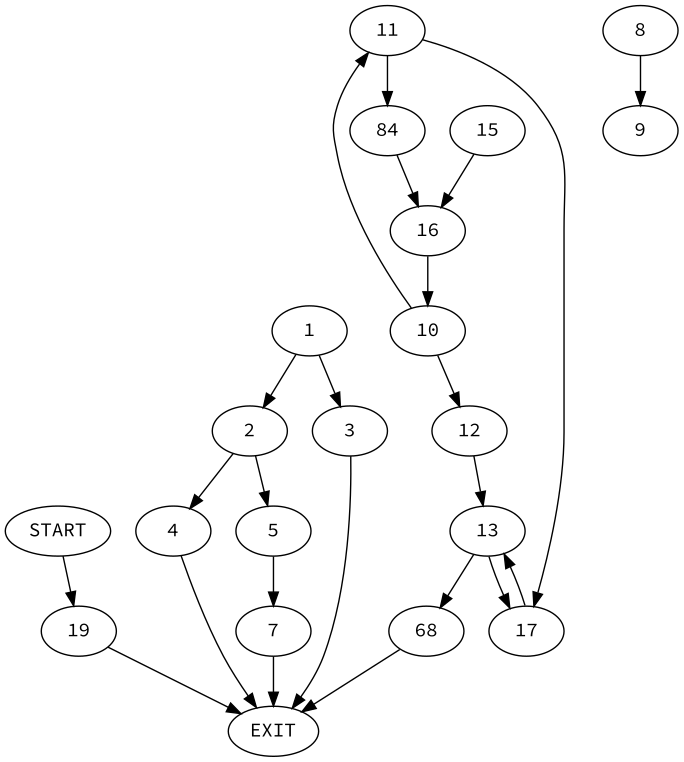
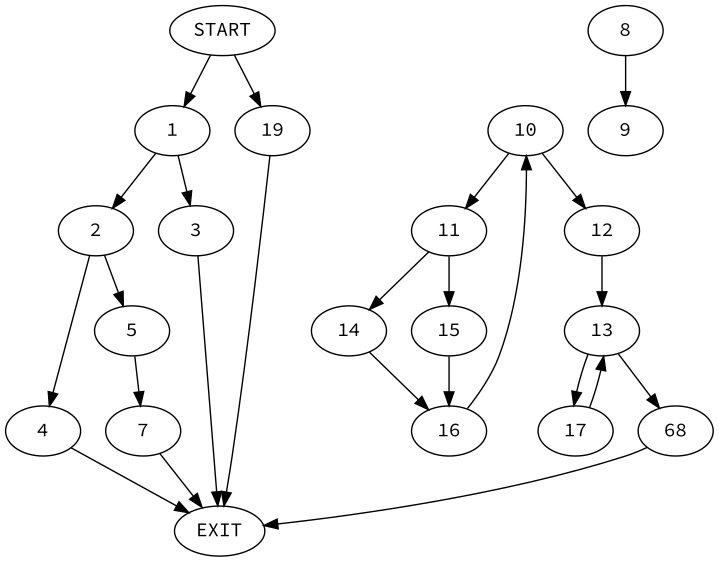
  digraph {
    fontname="Source Code Pro"
    node [fontname="Source Code Pro"]
    edge [fontname="Source Code Pro"]
    n1 [label=START]
    1
    19
    2
    3
    n6 [label=EXIT]
    4
    5
    7
    8
    9
    10
    11
    12
-   14 [label=84]
+   14
    15
    13
    16
    17
    n20 [label=68]
+   n1 -> 1
    n1 -> 19
    1 -> 2
    1 -> 3
    19 -> n6
    2 -> 4
    2 -> 5
    3 -> n6
    4 -> n6
    5 -> 7
    7 -> n6
    8 -> 9
    10 -> 11
    10 -> 12
    11 -> 14
-   11 -> 17
+   11 -> 15
    12 -> 13
    14 -> 16
    15 -> 16
    13 -> 17
    13 -> n20
    16 -> 10
    17 -> 13
    n20 -> n6
  }
